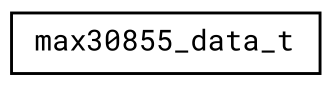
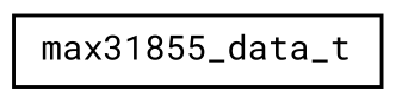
  digraph {
    rankdir=LR
    fontname="Roboto Mono"
-   n1 [color=black fillcolor=white fontname="Roboto Mono" fontsize=10 height=0.2 label=max30855_data_t shape=record style=filled width=0.4]
+   n1 [color=black fillcolor=white fontname="Roboto Mono" fontsize=10 height=0.2 label=max31855_data_t shape=record style=filled width=0.4]
  }
